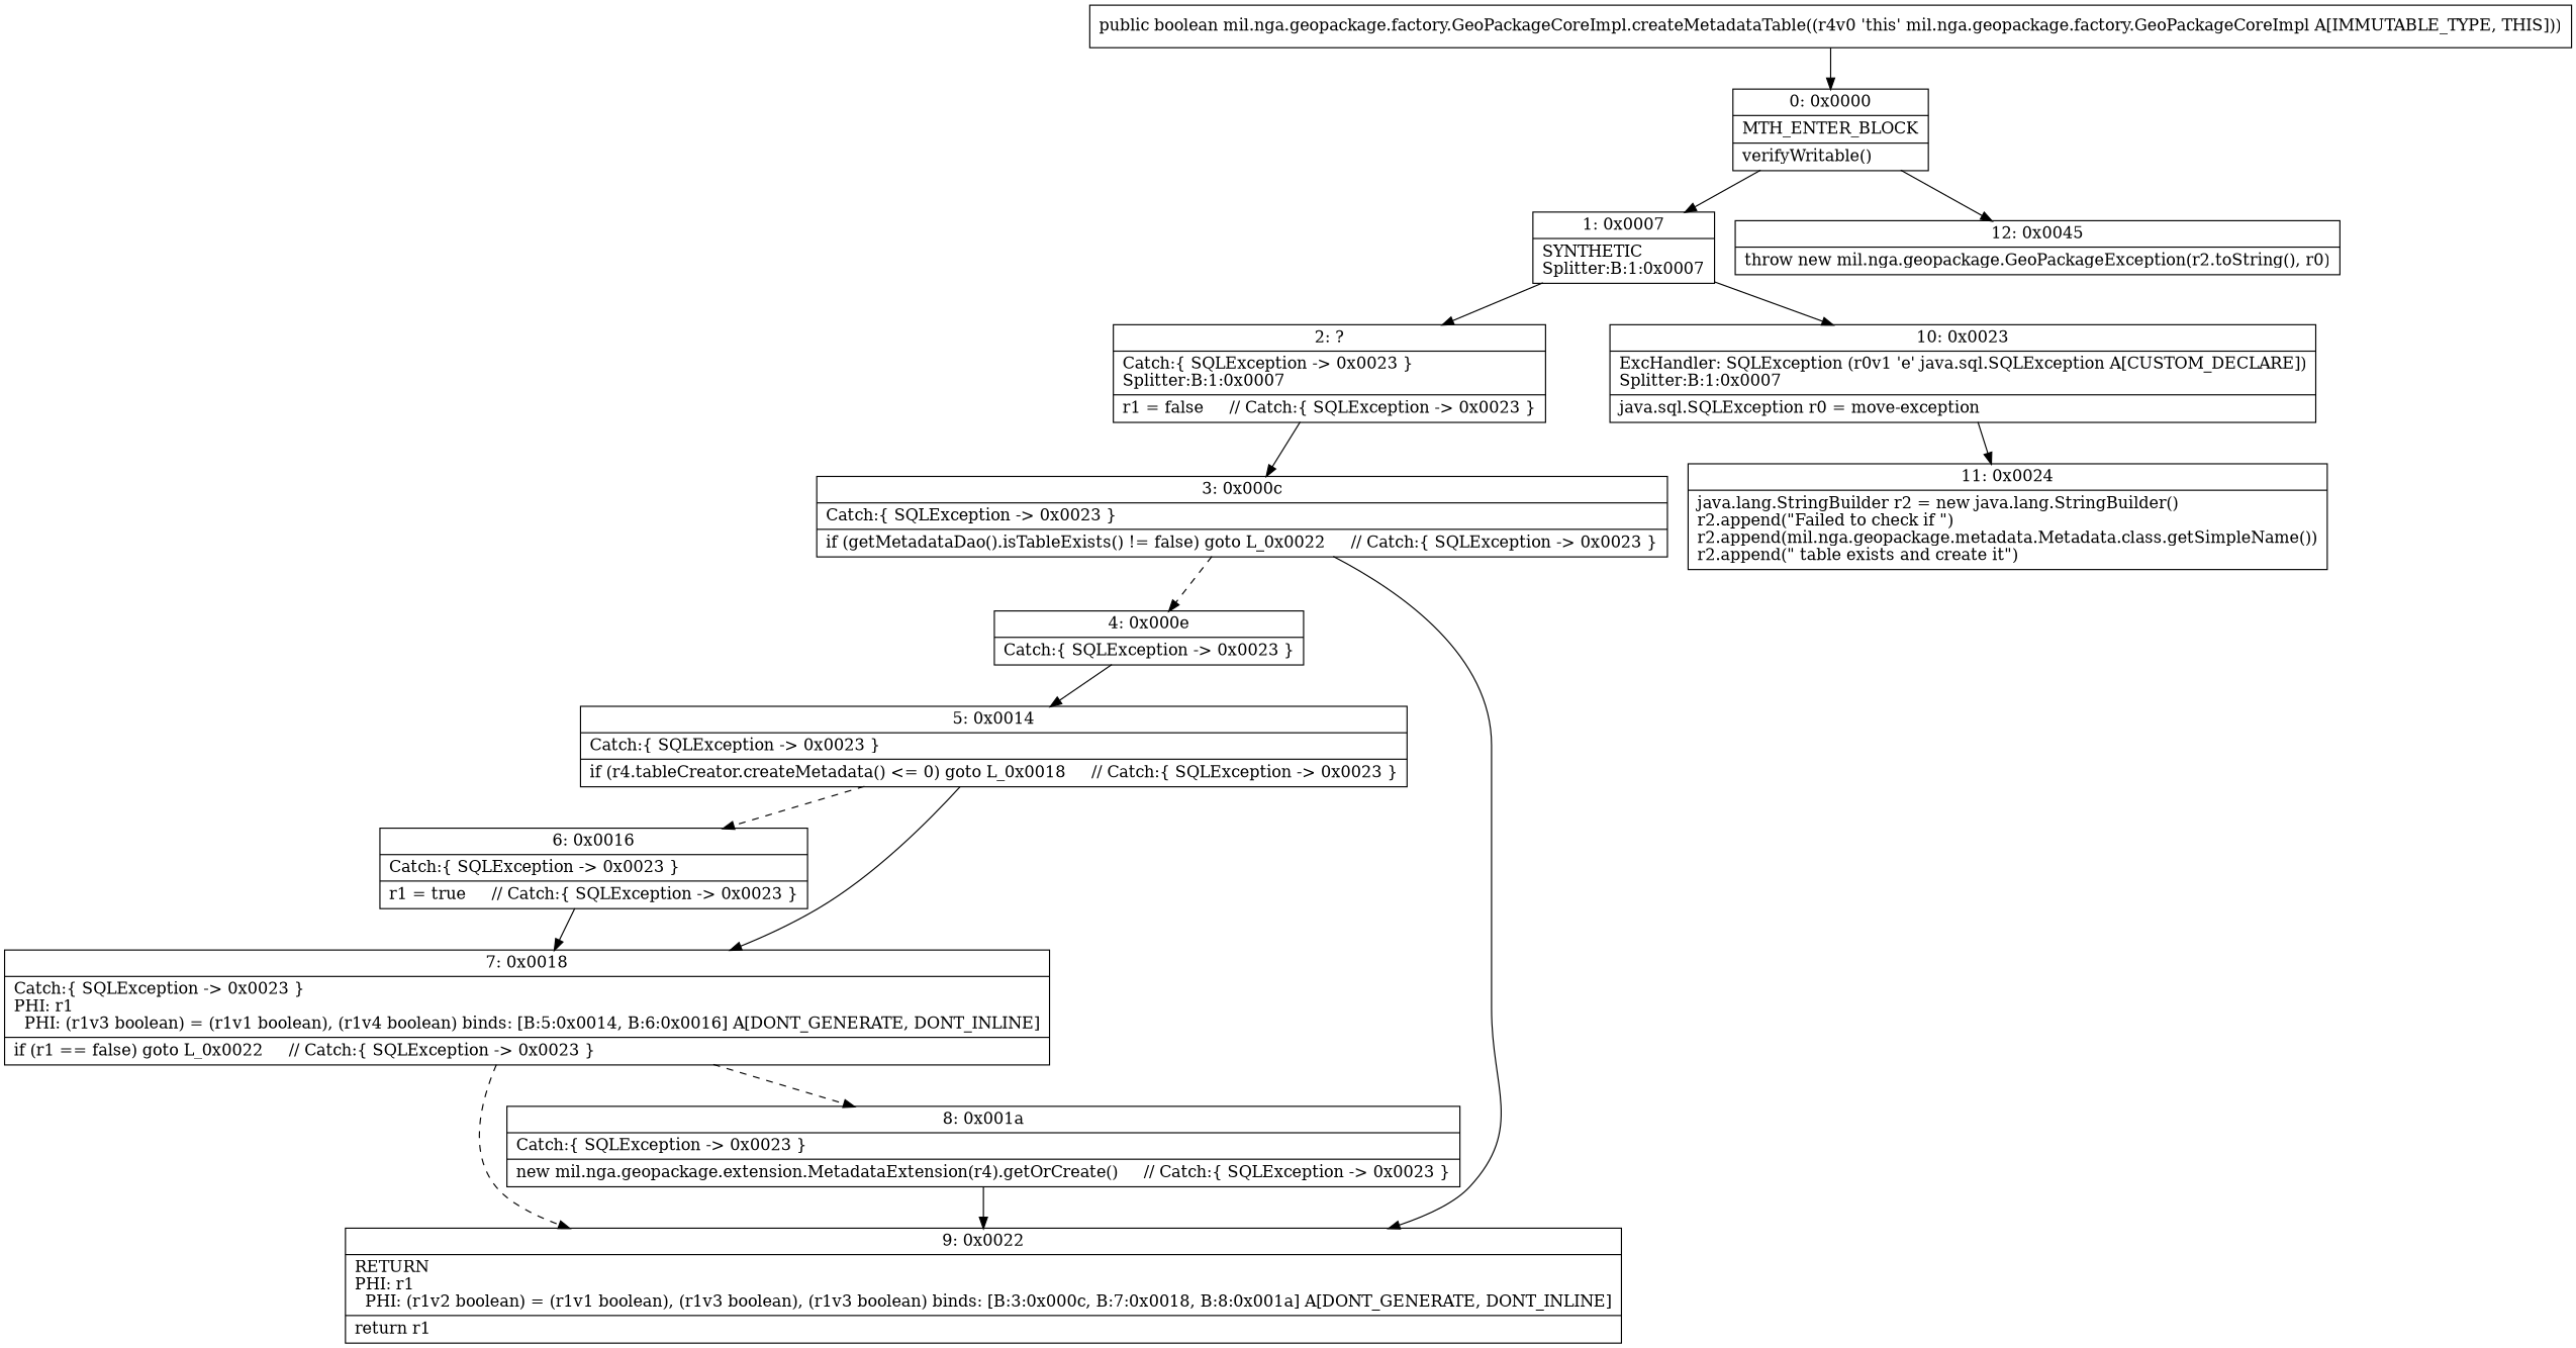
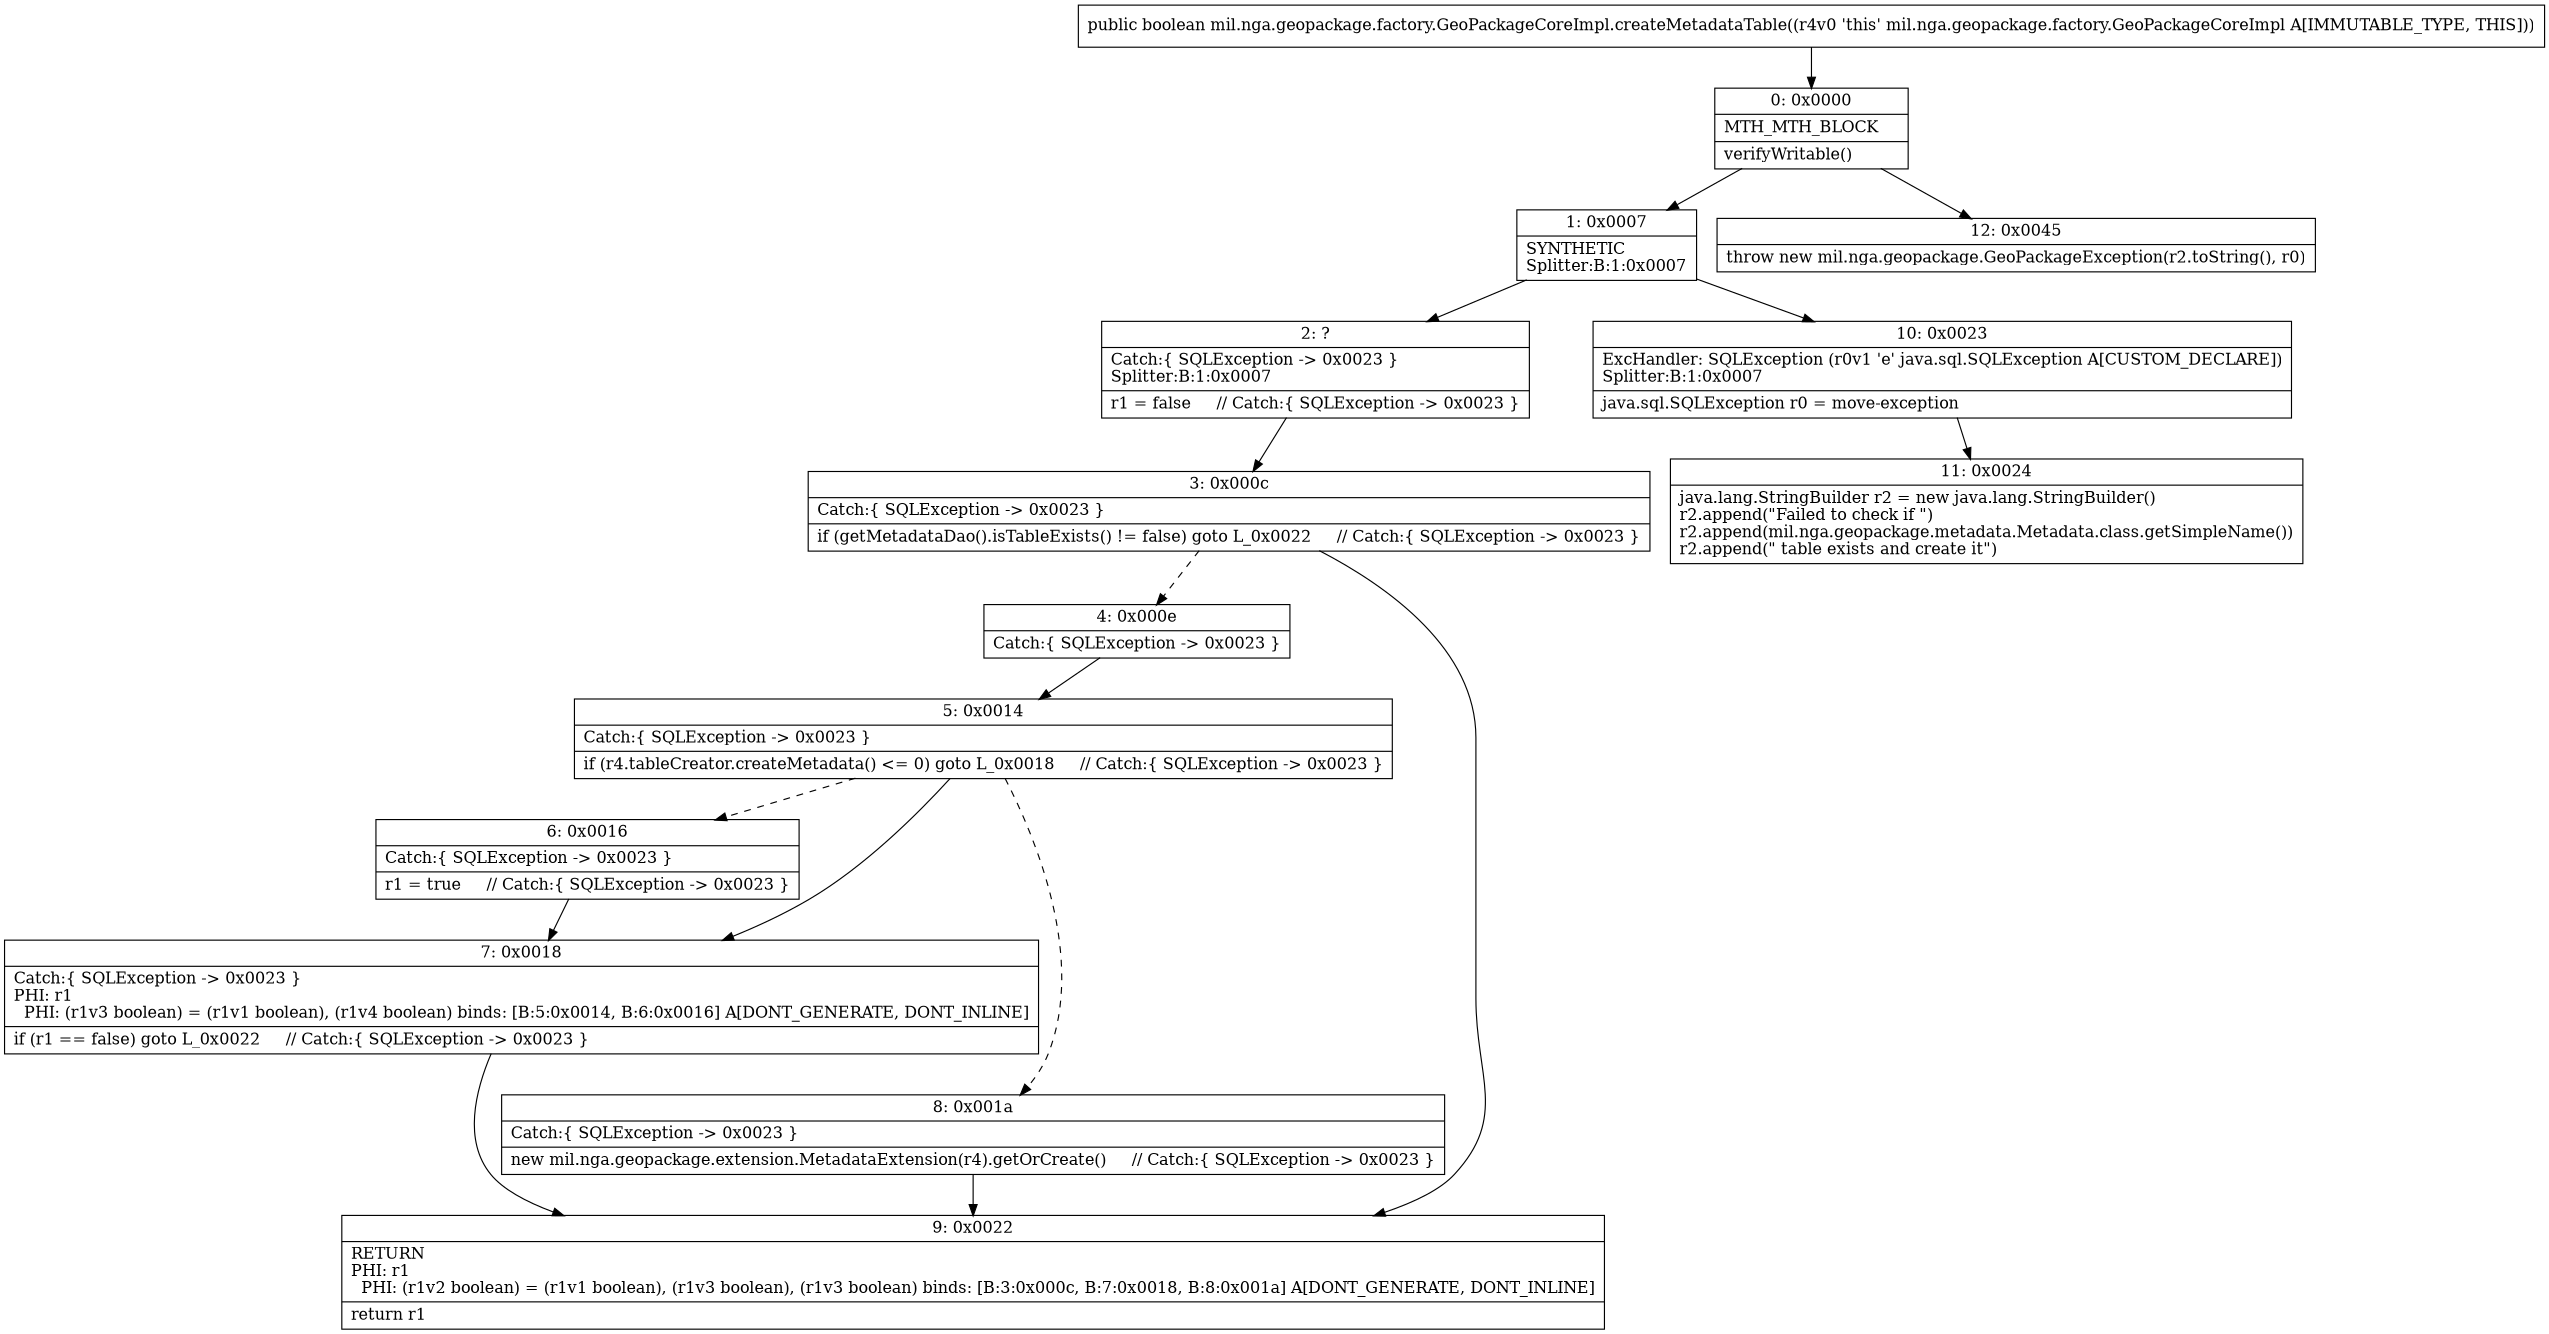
  digraph {
    node [shape=record]
-   n1 [label="{0\:\ 0x0000|MTH_ENTER_BLOCK\l|verifyWritable()\l}"]
+   n1 [label="{0\:\ 0x0000|MTH_MTH_BLOCK\l|verifyWritable()\l}"]
    n2 [label="{1\:\ 0x0007|SYNTHETIC\lSplitter:B:1:0x0007\l}"]
    n3 [label="{12\:\ 0x0045|throw new mil.nga.geopackage.GeoPackageException(r2.toString(), r0)\l}"]
    n4 [label="{2\:\ ?|Catch:\{ SQLException \-\> 0x0023 \}\lSplitter:B:1:0x0007\l|r1 = false     \/\/ Catch:\{ SQLException \-\> 0x0023 \}\l}"]
    n5 [label="{10\:\ 0x0023|ExcHandler: SQLException (r0v1 'e' java.sql.SQLException A[CUSTOM_DECLARE])\lSplitter:B:1:0x0007\l|java.sql.SQLException r0 = move\-exception\l}"]
    n6 [label="{3\:\ 0x000c|Catch:\{ SQLException \-\> 0x0023 \}\l|if (getMetadataDao().isTableExists() != false) goto L_0x0022     \/\/ Catch:\{ SQLException \-\> 0x0023 \}\l}"]
    n7 [label="{11\:\ 0x0024|java.lang.StringBuilder r2 = new java.lang.StringBuilder()\lr2.append(\"Failed to check if \")\lr2.append(mil.nga.geopackage.metadata.Metadata.class.getSimpleName())\lr2.append(\" table exists and create it\")\l}"]
    n8 [label="{4\:\ 0x000e|Catch:\{ SQLException \-\> 0x0023 \}\l}"]
    n9 [label="{9\:\ 0x0022|RETURN\lPHI: r1 \l  PHI: (r1v2 boolean) = (r1v1 boolean), (r1v3 boolean), (r1v3 boolean) binds: [B:3:0x000c, B:7:0x0018, B:8:0x001a] A[DONT_GENERATE, DONT_INLINE]\l|return r1\l}"]
    n10 [label="{5\:\ 0x0014|Catch:\{ SQLException \-\> 0x0023 \}\l|if (r4.tableCreator.createMetadata() \<= 0) goto L_0x0018     \/\/ Catch:\{ SQLException \-\> 0x0023 \}\l}"]
    n11 [label="{6\:\ 0x0016|Catch:\{ SQLException \-\> 0x0023 \}\l|r1 = true     \/\/ Catch:\{ SQLException \-\> 0x0023 \}\l}"]
    n12 [label="{7\:\ 0x0018|Catch:\{ SQLException \-\> 0x0023 \}\lPHI: r1 \l  PHI: (r1v3 boolean) = (r1v1 boolean), (r1v4 boolean) binds: [B:5:0x0014, B:6:0x0016] A[DONT_GENERATE, DONT_INLINE]\l|if (r1 == false) goto L_0x0022     \/\/ Catch:\{ SQLException \-\> 0x0023 \}\l}"]
    n13 [label="{8\:\ 0x001a|Catch:\{ SQLException \-\> 0x0023 \}\l|new mil.nga.geopackage.extension.MetadataExtension(r4).getOrCreate()     \/\/ Catch:\{ SQLException \-\> 0x0023 \}\l}"]
    n14 [label="{public boolean mil.nga.geopackage.factory.GeoPackageCoreImpl.createMetadataTable((r4v0 'this' mil.nga.geopackage.factory.GeoPackageCoreImpl A[IMMUTABLE_TYPE, THIS])) }"]
    n1 -> n2
    n1 -> n3
    n2 -> n4
    n2 -> n5
    n4 -> n6
    n5 -> n7
    n6 -> n8 [style=dashed]
    n6 -> n9
    n8 -> n10
    n10 -> n11 [style=dashed]
    n10 -> n12
    n11 -> n12
-   n12 -> n9 [style=dashed]
-   n12 -> n13 [style=dashed]
+   n12 -> n9
+   n10 -> n13 [style=dashed]
    n13 -> n9
    n14 -> n1
  }
